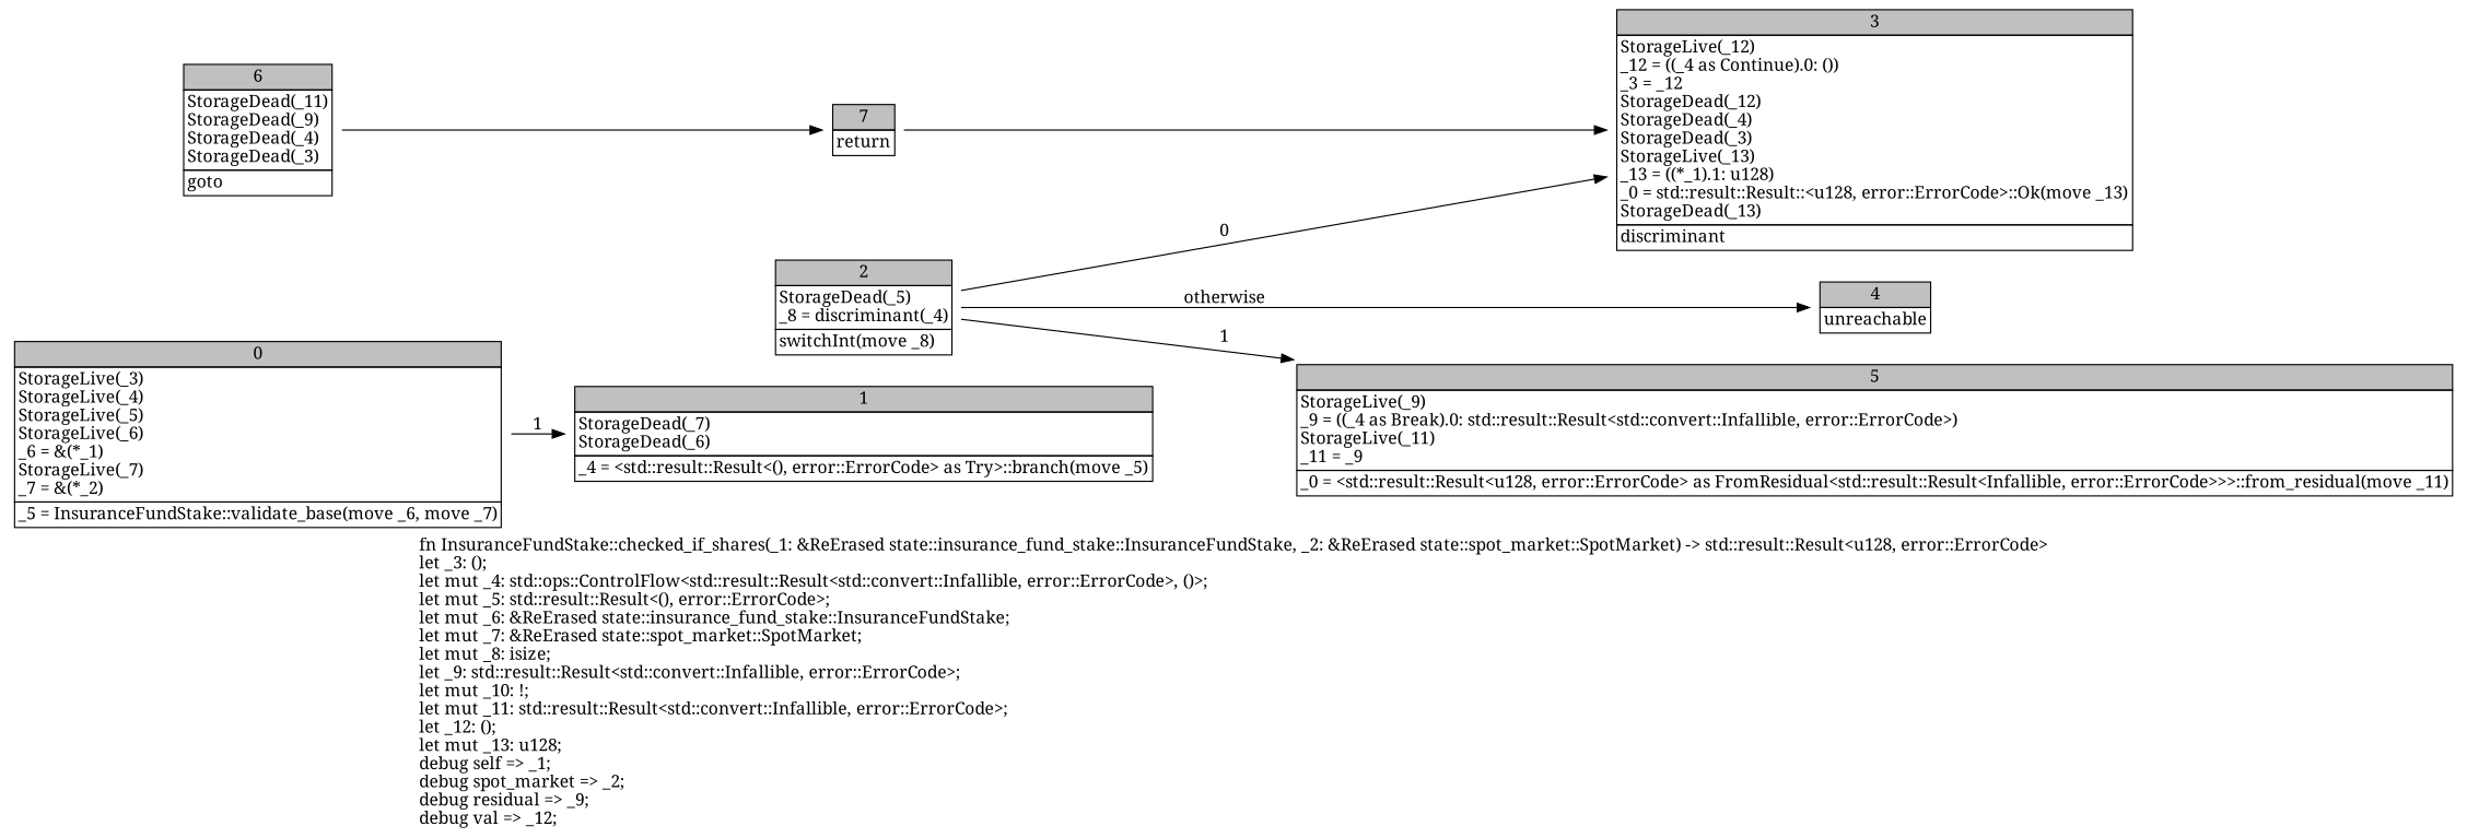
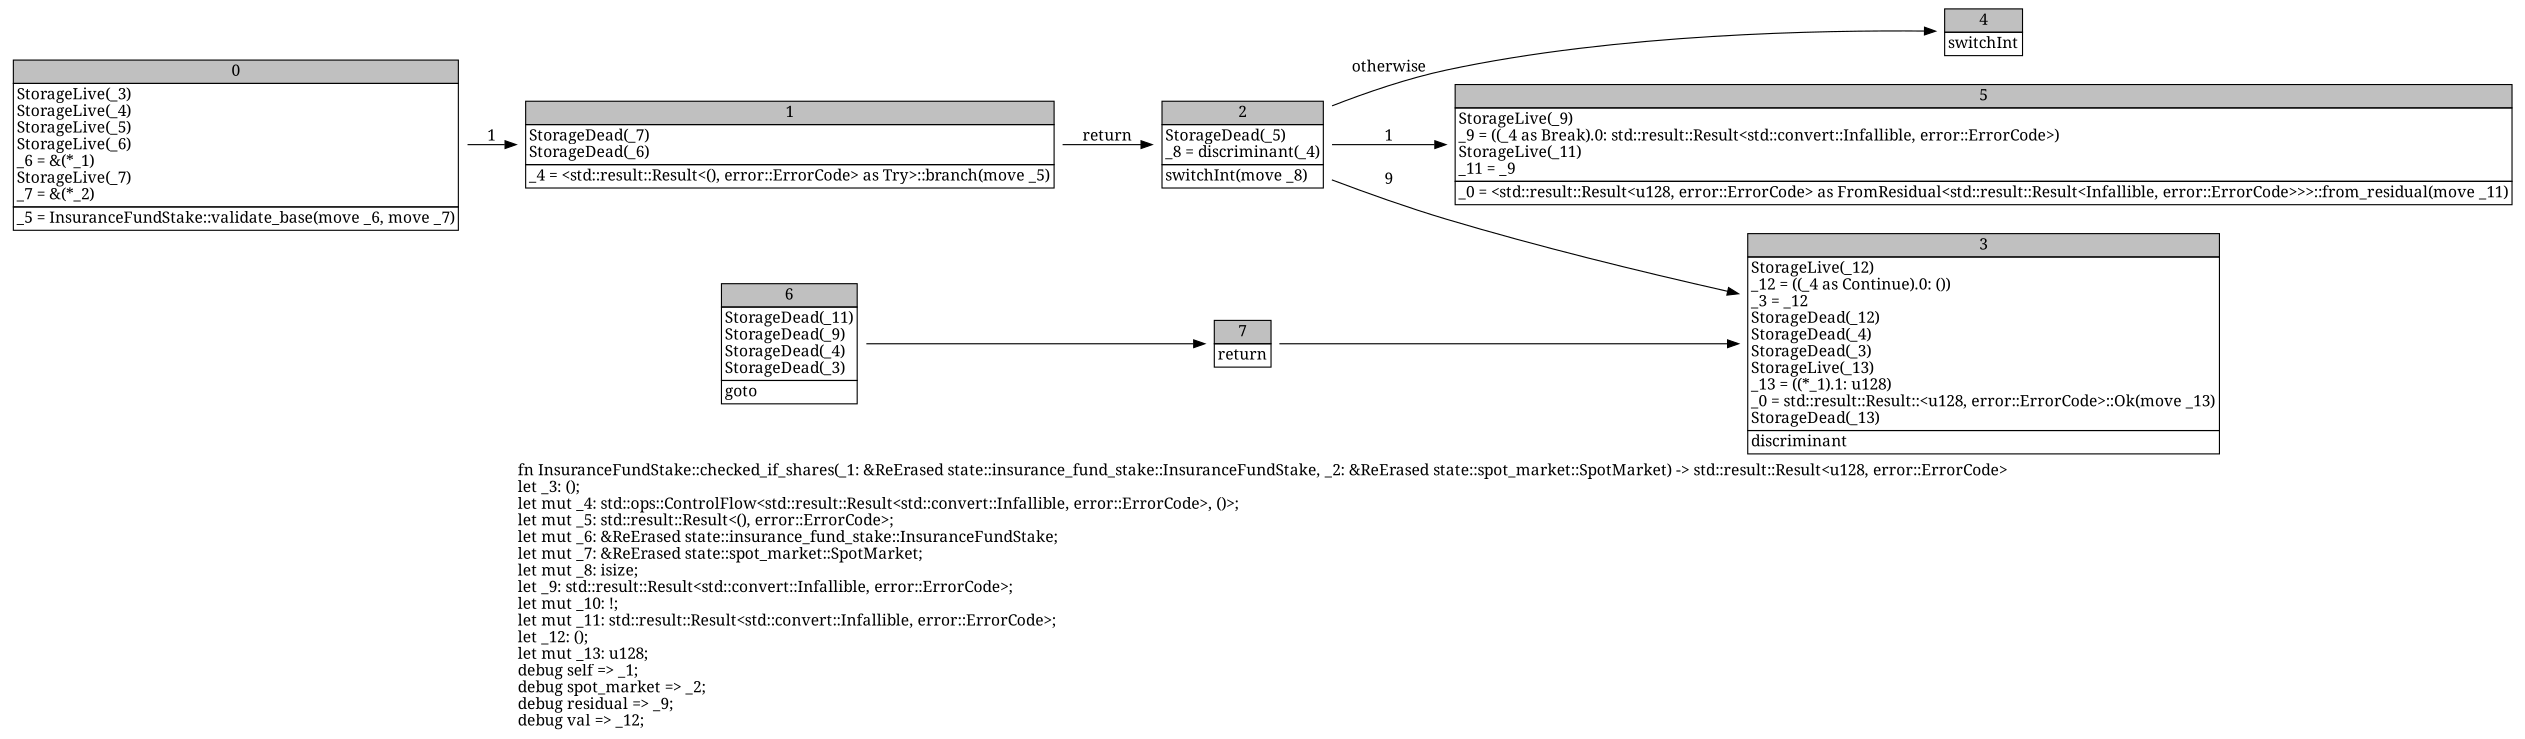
  digraph {
    fontname="Noto Serif"
    label=<fn InsuranceFundStake::checked_if_shares(_1: &amp;ReErased state::insurance_fund_stake::InsuranceFundStake, _2: &amp;ReErased state::spot_market::SpotMarket) -&gt; std::result::Result&lt;u128, error::ErrorCode&gt;<br align="left"/>let _3: ();<br align="left"/>let mut _4: std::ops::ControlFlow&lt;std::result::Result&lt;std::convert::Infallible, error::ErrorCode&gt;, ()&gt;;<br align="left"/>let mut _5: std::result::Result&lt;(), error::ErrorCode&gt;;<br align="left"/>let mut _6: &amp;ReErased state::insurance_fund_stake::InsuranceFundStake;<br align="left"/>let mut _7: &amp;ReErased state::spot_market::SpotMarket;<br align="left"/>let mut _8: isize;<br align="left"/>let _9: std::result::Result&lt;std::convert::Infallible, error::ErrorCode&gt;;<br align="left"/>let mut _10: !;<br align="left"/>let mut _11: std::result::Result&lt;std::convert::Infallible, error::ErrorCode&gt;;<br align="left"/>let _12: ();<br align="left"/>let mut _13: u128;<br align="left"/>debug self =&gt; _1;<br align="left"/>debug spot_market =&gt; _2;<br align="left"/>debug residual =&gt; _9;<br align="left"/>debug val =&gt; _12;<br align="left"/>>
    rankdir=LR
    node [fontname="Noto Serif" shape=none]
    edge [fontname="Noto Serif"]
    n1 [label=<<table border="0" cellborder="1" cellspacing="0"><tr><td bgcolor="gray" align="center" colspan="1">0</td></tr><tr><td align="left" balign="left">StorageLive(_3)<br/>StorageLive(_4)<br/>StorageLive(_5)<br/>StorageLive(_6)<br/>_6 = &amp;(*_1)<br/>StorageLive(_7)<br/>_7 = &amp;(*_2)<br/></td></tr><tr><td align="left">_5 = InsuranceFundStake::validate_base(move _6, move _7)</td></tr></table>>]
    n2 [label=<<table border="0" cellborder="1" cellspacing="0"><tr><td bgcolor="gray" align="center" colspan="1">1</td></tr><tr><td align="left" balign="left">StorageDead(_7)<br/>StorageDead(_6)<br/></td></tr><tr><td align="left">_4 = &lt;std::result::Result&lt;(), error::ErrorCode&gt; as Try&gt;::branch(move _5)</td></tr></table>>]
    n3 [label=<<table border="0" cellborder="1" cellspacing="0"><tr><td bgcolor="gray" align="center" colspan="1">2</td></tr><tr><td align="left" balign="left">StorageDead(_5)<br/>_8 = discriminant(_4)<br/></td></tr><tr><td align="left">switchInt(move _8)</td></tr></table>>]
    n4 [label=<<table border="0" cellborder="1" cellspacing="0"><tr><td bgcolor="gray" align="center" colspan="1">3</td></tr><tr><td align="left" balign="left">StorageLive(_12)<br/>_12 = ((_4 as Continue).0: ())<br/>_3 = _12<br/>StorageDead(_12)<br/>StorageDead(_4)<br/>StorageDead(_3)<br/>StorageLive(_13)<br/>_13 = ((*_1).1: u128)<br/>_0 = std::result::Result::&lt;u128, error::ErrorCode&gt;::Ok(move _13)<br/>StorageDead(_13)<br/></td></tr><tr><td align="left">discriminant</td></tr></table>>]
-   n5 [label=<<table border="0" cellborder="1" cellspacing="0"><tr><td bgcolor="gray" align="center" colspan="1">4</td></tr><tr><td align="left">unreachable</td></tr></table>>]
+   n5 [label=<<table border="0" cellborder="1" cellspacing="0"><tr><td bgcolor="gray" align="center" colspan="1">4</td></tr><tr><td align="left">switchInt</td></tr></table>>]
    n6 [label=<<table border="0" cellborder="1" cellspacing="0"><tr><td bgcolor="gray" align="center" colspan="1">5</td></tr><tr><td align="left" balign="left">StorageLive(_9)<br/>_9 = ((_4 as Break).0: std::result::Result&lt;std::convert::Infallible, error::ErrorCode&gt;)<br/>StorageLive(_11)<br/>_11 = _9<br/></td></tr><tr><td align="left">_0 = &lt;std::result::Result&lt;u128, error::ErrorCode&gt; as FromResidual&lt;std::result::Result&lt;Infallible, error::ErrorCode&gt;&gt;&gt;::from_residual(move _11)</td></tr></table>>]
    n7 [label=<<table border="0" cellborder="1" cellspacing="0"><tr><td bgcolor="gray" align="center" colspan="1">7</td></tr><tr><td align="left">return</td></tr></table>>]
    n8 [label=<<table border="0" cellborder="1" cellspacing="0"><tr><td bgcolor="gray" align="center" colspan="1">6</td></tr><tr><td align="left" balign="left">StorageDead(_11)<br/>StorageDead(_9)<br/>StorageDead(_4)<br/>StorageDead(_3)<br/></td></tr><tr><td align="left">goto</td></tr></table>>]
    n1 -> n2 [label=1]
-   n3 -> n4 [label=0]
+   n2 -> n3 [label=return]
+   n3 -> n4 [label=9]
    n3 -> n5 [label=otherwise]
    n3 -> n6 [label=1]
    n7 -> n4
    n8 -> n7
  }
